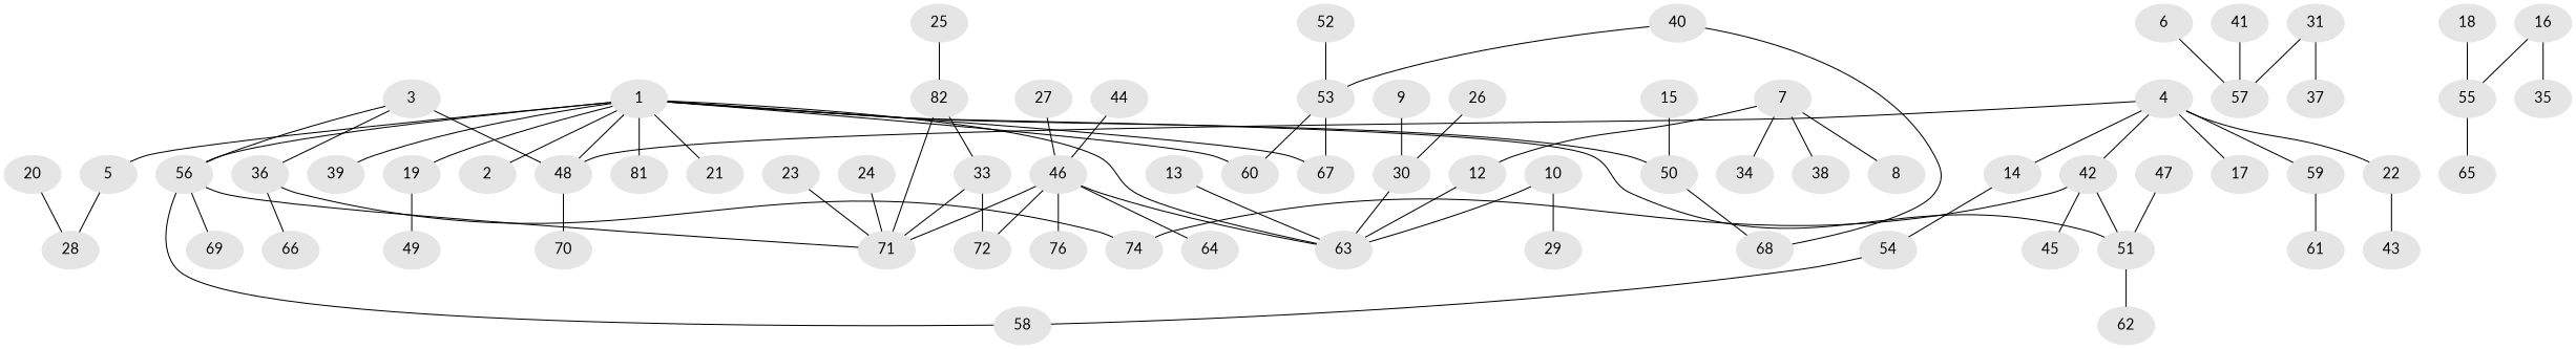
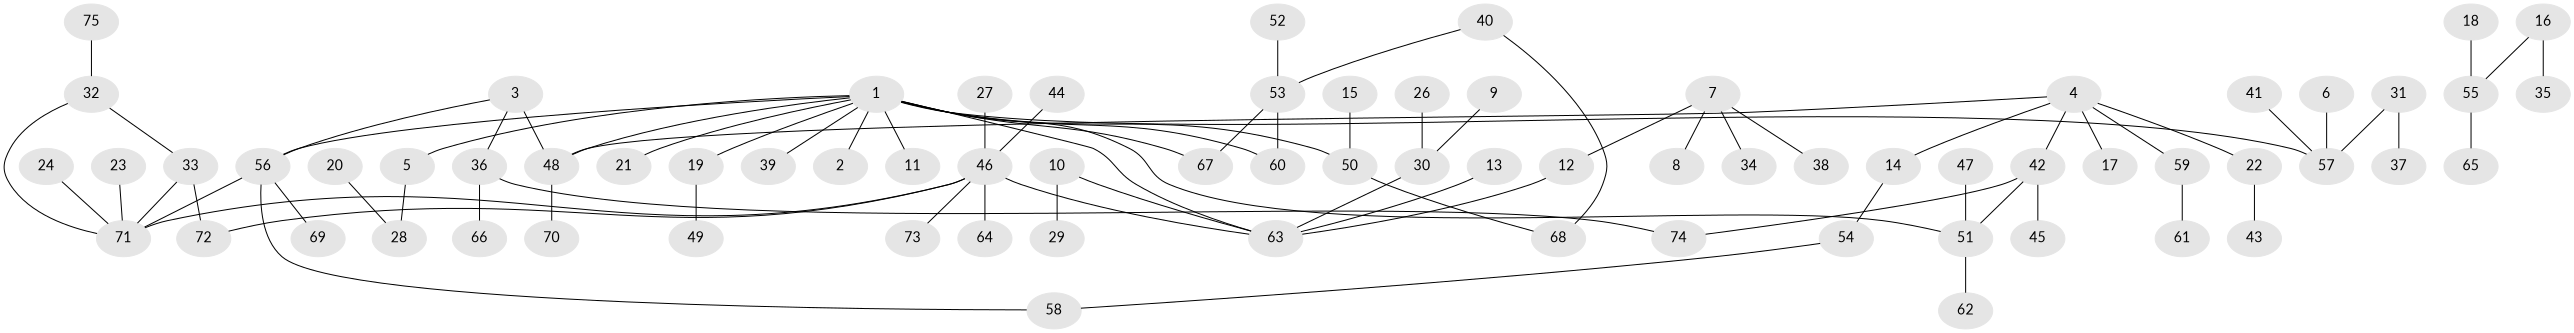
  graph {
    fontname=Lato
    node [color=gray90 fontname=Lato style=filled]
    edge [fontname=Lato weight=1.0]
    1
    2
    5
-   11 [label=81]
+   11
    19
    21
    39
    48
    50
    51
    56
    57
    60
    63
    67
    28
    49
    70
    68
    62
    55
    65
    71
    58
    69
    3
    36
    66
    74
    4
    14
    17
    22
    42
    59
    54
    43
    45
    61
    6
    7
    8
    12
    34
    38
    9
    30
    10
    29
    13
    15
    16
    35
    18
    20
    23
    24
-   25
-   32 [label=82]
+   25 [label=75]
+   32
    33
    26
    27
    46
    72
    64
-   73 [label=76]
+   73
    31
    37
    40
    53
    41
    44
    47
    52
    1 -- 2
    1 -- 5
    1 -- 11
    1 -- 19
    1 -- 21
    1 -- 39
    1 -- 48
    1 -- 50
    1 -- 51
    1 -- 56
+   1 -- 57
    1 -- 60
    1 -- 63
    1 -- 67
    5 -- 28
    19 -- 49
    48 -- 70
    50 -- 68
    51 -- 62
    56 -- 71
    56 -- 58
    56 -- 69
    55 -- 65
    3 -- 48 [weight=2.0]
    3 -- 56
    3 -- 36
    36 -- 66
    36 -- 74
    4 -- 48
    4 -- 14
    4 -- 17
    4 -- 22
    4 -- 42
    4 -- 59
    14 -- 54
    22 -- 43
    42 -- 51
    42 -- 74
    42 -- 45
    59 -- 61
    54 -- 58
    6 -- 57
    7 -- 8
    7 -- 12
    7 -- 34
    7 -- 38
    12 -- 63
    9 -- 30
    30 -- 63
    10 -- 63
    10 -- 29
    13 -- 63
    15 -- 50
    16 -- 55
    16 -- 35
    18 -- 55
    20 -- 28
    23 -- 71
    24 -- 71
    25 -- 32
    32 -- 71
    32 -- 33
    33 -- 71
    33 -- 72
    26 -- 30
    27 -- 46
    46 -- 63
    46 -- 71
    46 -- 72
    46 -- 64
    46 -- 73
    31 -- 57
    31 -- 37
    40 -- 68
    40 -- 53
    53 -- 60
    53 -- 67
    41 -- 57
    44 -- 46
    47 -- 51
    52 -- 53
  }
